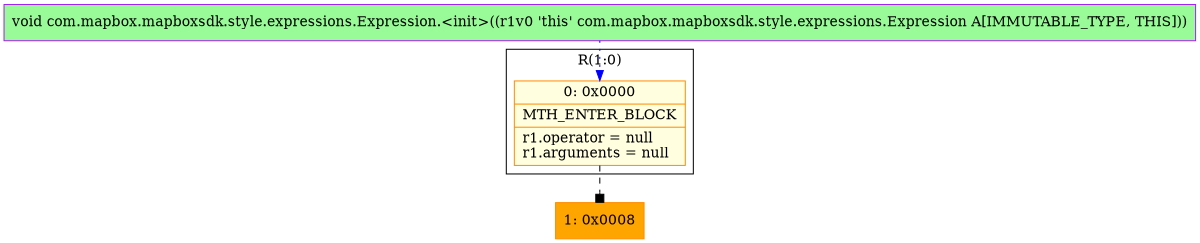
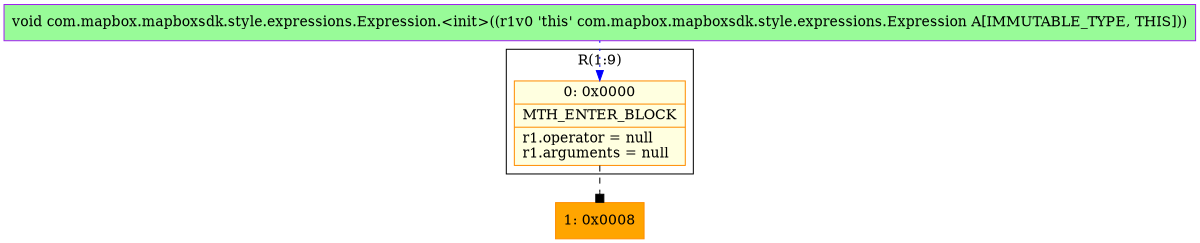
  digraph {
    node [color=darkorange shape=record style=filled]
    n1 [label="{0\:\ 0x0000|MTH_ENTER_BLOCK\l|r1.operator = null\lr1.arguments = null\l}" fillcolor=lightyellow]
    n2 [label="{1\:\ 0x0008}" fillcolor=orange]
    n3 [label="{void com.mapbox.mapboxsdk.style.expressions.Expression.\<init\>((r1v0 'this' com.mapbox.mapboxsdk.style.expressions.Expression A[IMMUTABLE_TYPE, THIS])) }" fillcolor=palegreen color=purple]
    subgraph cluster_1 {
-     label="R(1:0)"
+     label="R(1:9)"
      n1
    }
    n1 -> n2 [color=black style=dashed arrowhead=box]
    n3 -> n1 [color=blue style=dotted arrowhead=normal]
  }
